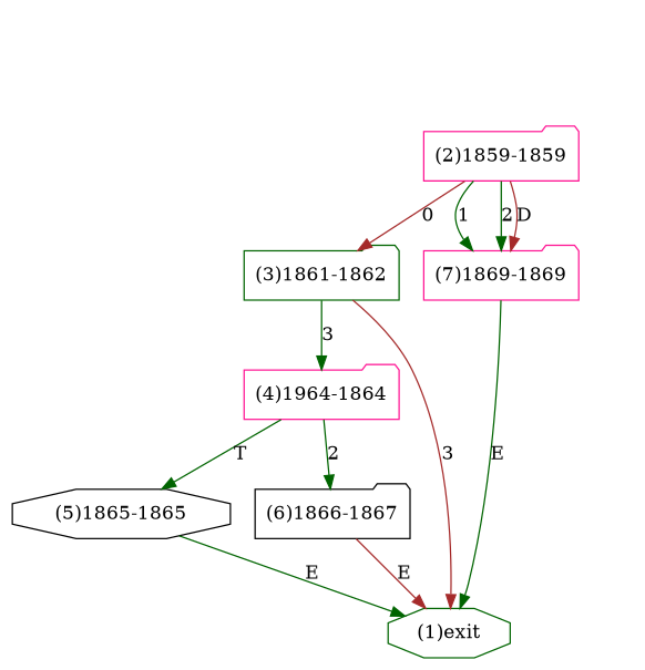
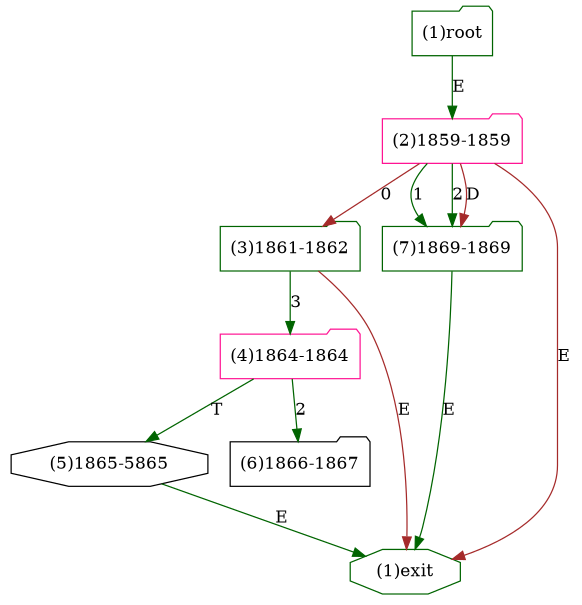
  digraph {
    node [color=darkgreen shape=folder]
    edge [color=darkgreen]
+   n1 [label="(1)root"]
    n2 [color=deeppink label="(2)1859-1859"]
    n3 [label="(3)1861-1862"]
-   n4 [color=deeppink label="(7)1869-1869"]
-   n5 [color=deeppink label="(4)1964-1864"]
+   n4 [label="(7)1869-1869"]
+   n5 [color=deeppink label="(4)1864-1864"]
    n6 [label="(1)exit" shape=octagon]
-   n7 [color=black label="(5)1865-1865" shape=octagon]
+   n7 [color=black label="(5)1865-5865" shape=octagon]
    n8 [color=black label="(6)1866-1867"]
+   n1 -> n2 [label=E]
    n2 -> n3 [color=brown label=0]
    n2 -> n4 [label=1]
    n2 -> n4 [label=2]
    n2 -> n4 [color=brown label=D]
    n3 -> n5 [label=3]
-   n3 -> n6 [color=brown label=3]
+   n3 -> n6 [color=brown label=E]
    n4 -> n6 [label=E]
    n5 -> n7 [label=T]
    n5 -> n8 [label=2]
    n7 -> n6 [label=E]
-   n8 -> n6 [color=brown label=E]
+   n2 -> n6 [color=brown label=E]
  }
